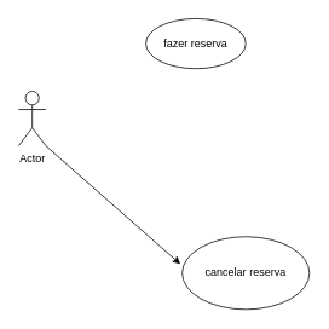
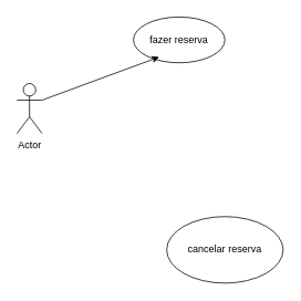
  <mxCell id="0" />
  <mxCell id="1" parent="0" />
  <mxCell id="2" value="Actor" style="shape=umlActor;verticalLabelPosition=bottom;verticalAlign=top;html=1;outlineConnect=0;labelBackgroundColor=none;" vertex="1" parent="1"><mxGeometry x="20" y="100" width="30" height="60" as="geometry" /></mxCell>
  <mxCell id="3" value="fazer reserva" style="ellipse;whiteSpace=wrap;html=1;labelBackgroundColor=none;" vertex="1" parent="1"><mxGeometry x="160" y="20" width="110" height="55" as="geometry" /></mxCell>
  <mxCell id="4" value="cancelar reserva" style="ellipse;whiteSpace=wrap;html=1;labelBackgroundColor=none;" vertex="1" parent="1"><mxGeometry x="200" y="260" width="140" height="80" as="geometry" /></mxCell>
- <mxCell id="6" value="" style="endArrow=classic;html=1;rounded=0;exitX=1;exitY=1;exitDx=0;exitDy=0;exitPerimeter=0;entryX=-0.015;entryY=0.376;entryDx=0;entryDy=0;entryPerimeter=0;labelBackgroundColor=none;fontColor=default;" edge="1" parent="1" source="2" target="4"><mxGeometry width="50" height="50" relative="1" as="geometry"><mxPoint x="250" y="230" as="sourcePoint" /><mxPoint x="300" y="180" as="targetPoint" /></mxGeometry></mxCell>
+ <mxCell id="5" value="" style="endArrow=classic;html=1;rounded=0;entryX=0.281;entryY=0.875;entryDx=0;entryDy=0;entryPerimeter=0;exitX=1;exitY=0.333;exitDx=0;exitDy=0;exitPerimeter=0;labelBackgroundColor=none;fontColor=default;" edge="1" parent="1" source="2" target="3"><mxGeometry width="50" height="50" relative="1" as="geometry"><mxPoint x="50" y="140" as="sourcePoint" /><mxPoint x="100" y="90" as="targetPoint" /></mxGeometry></mxCell>
